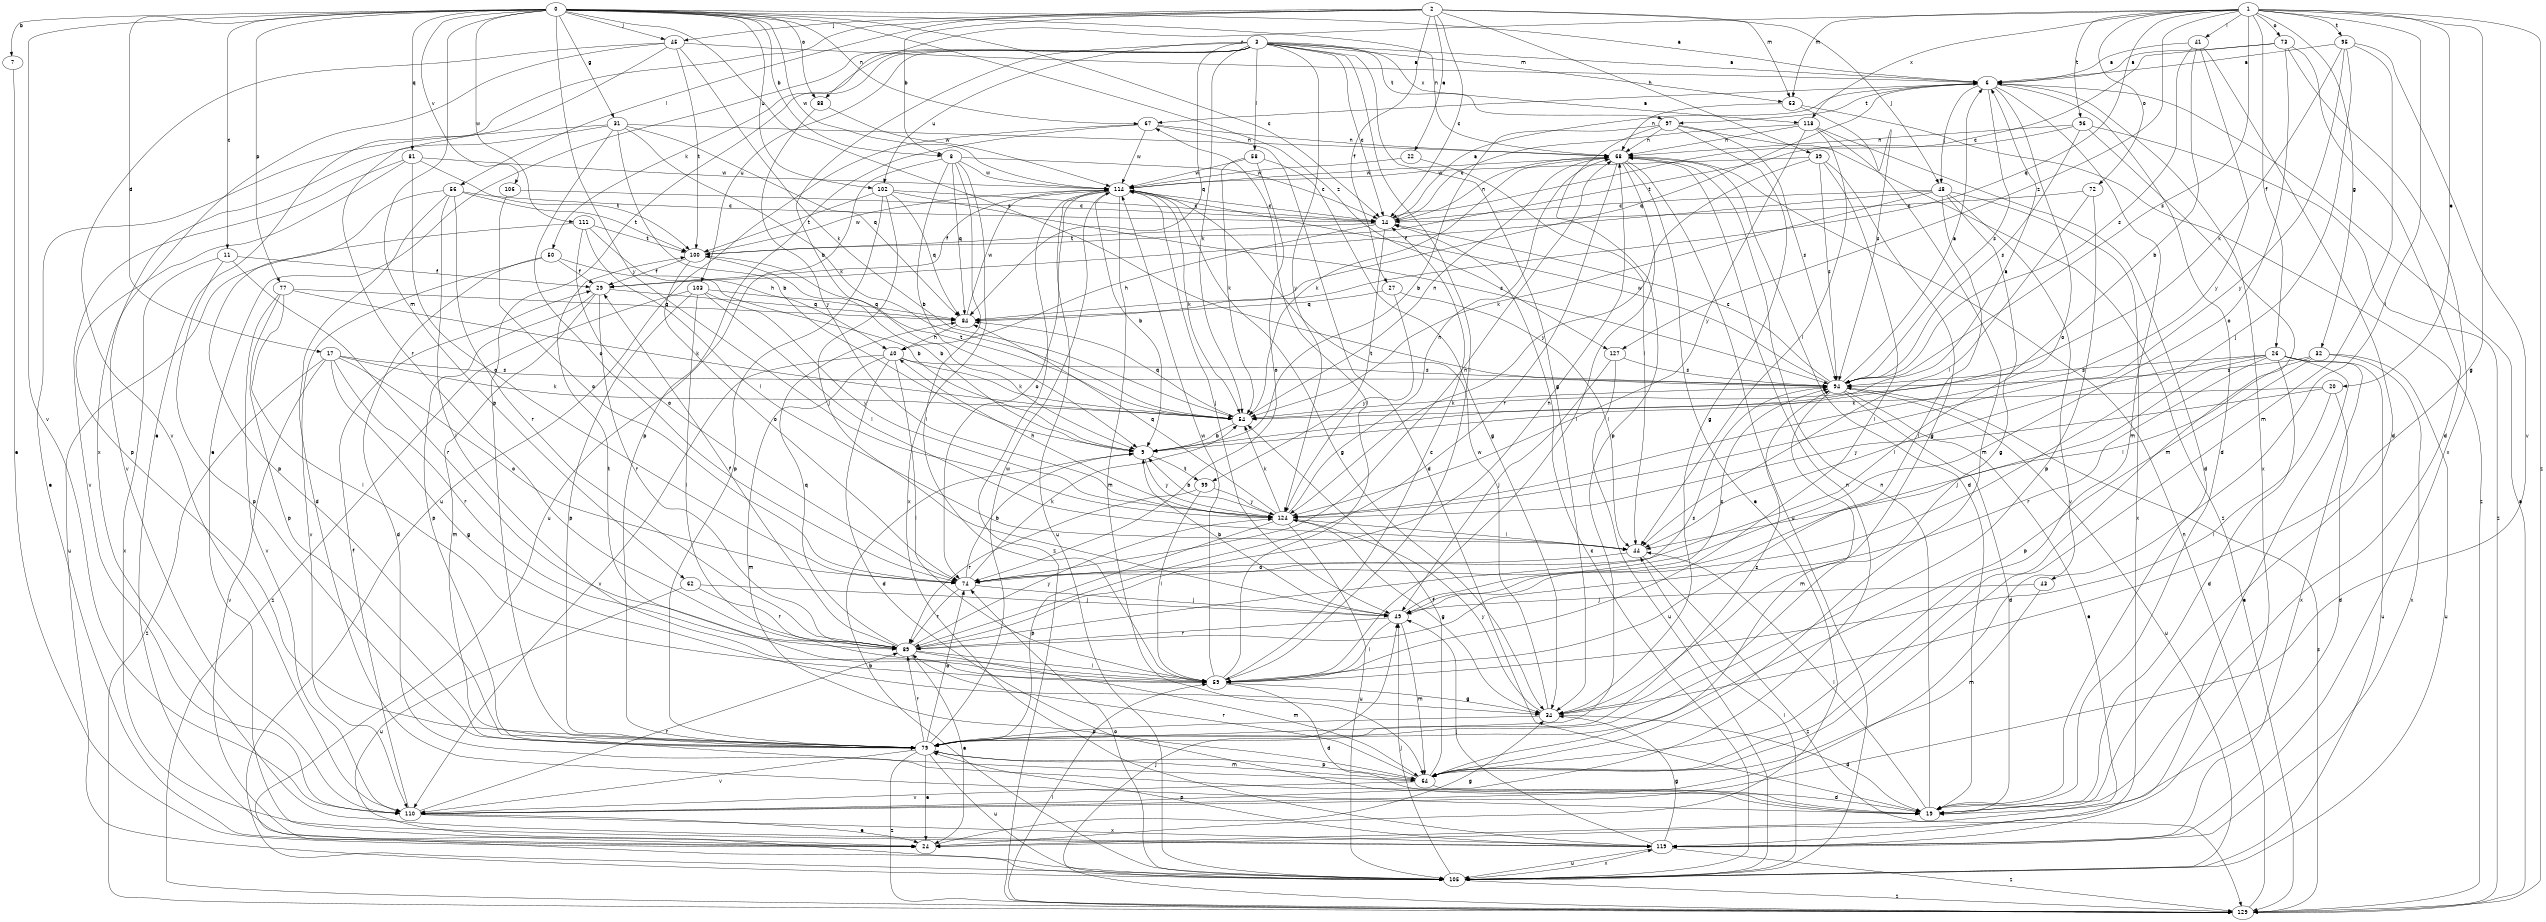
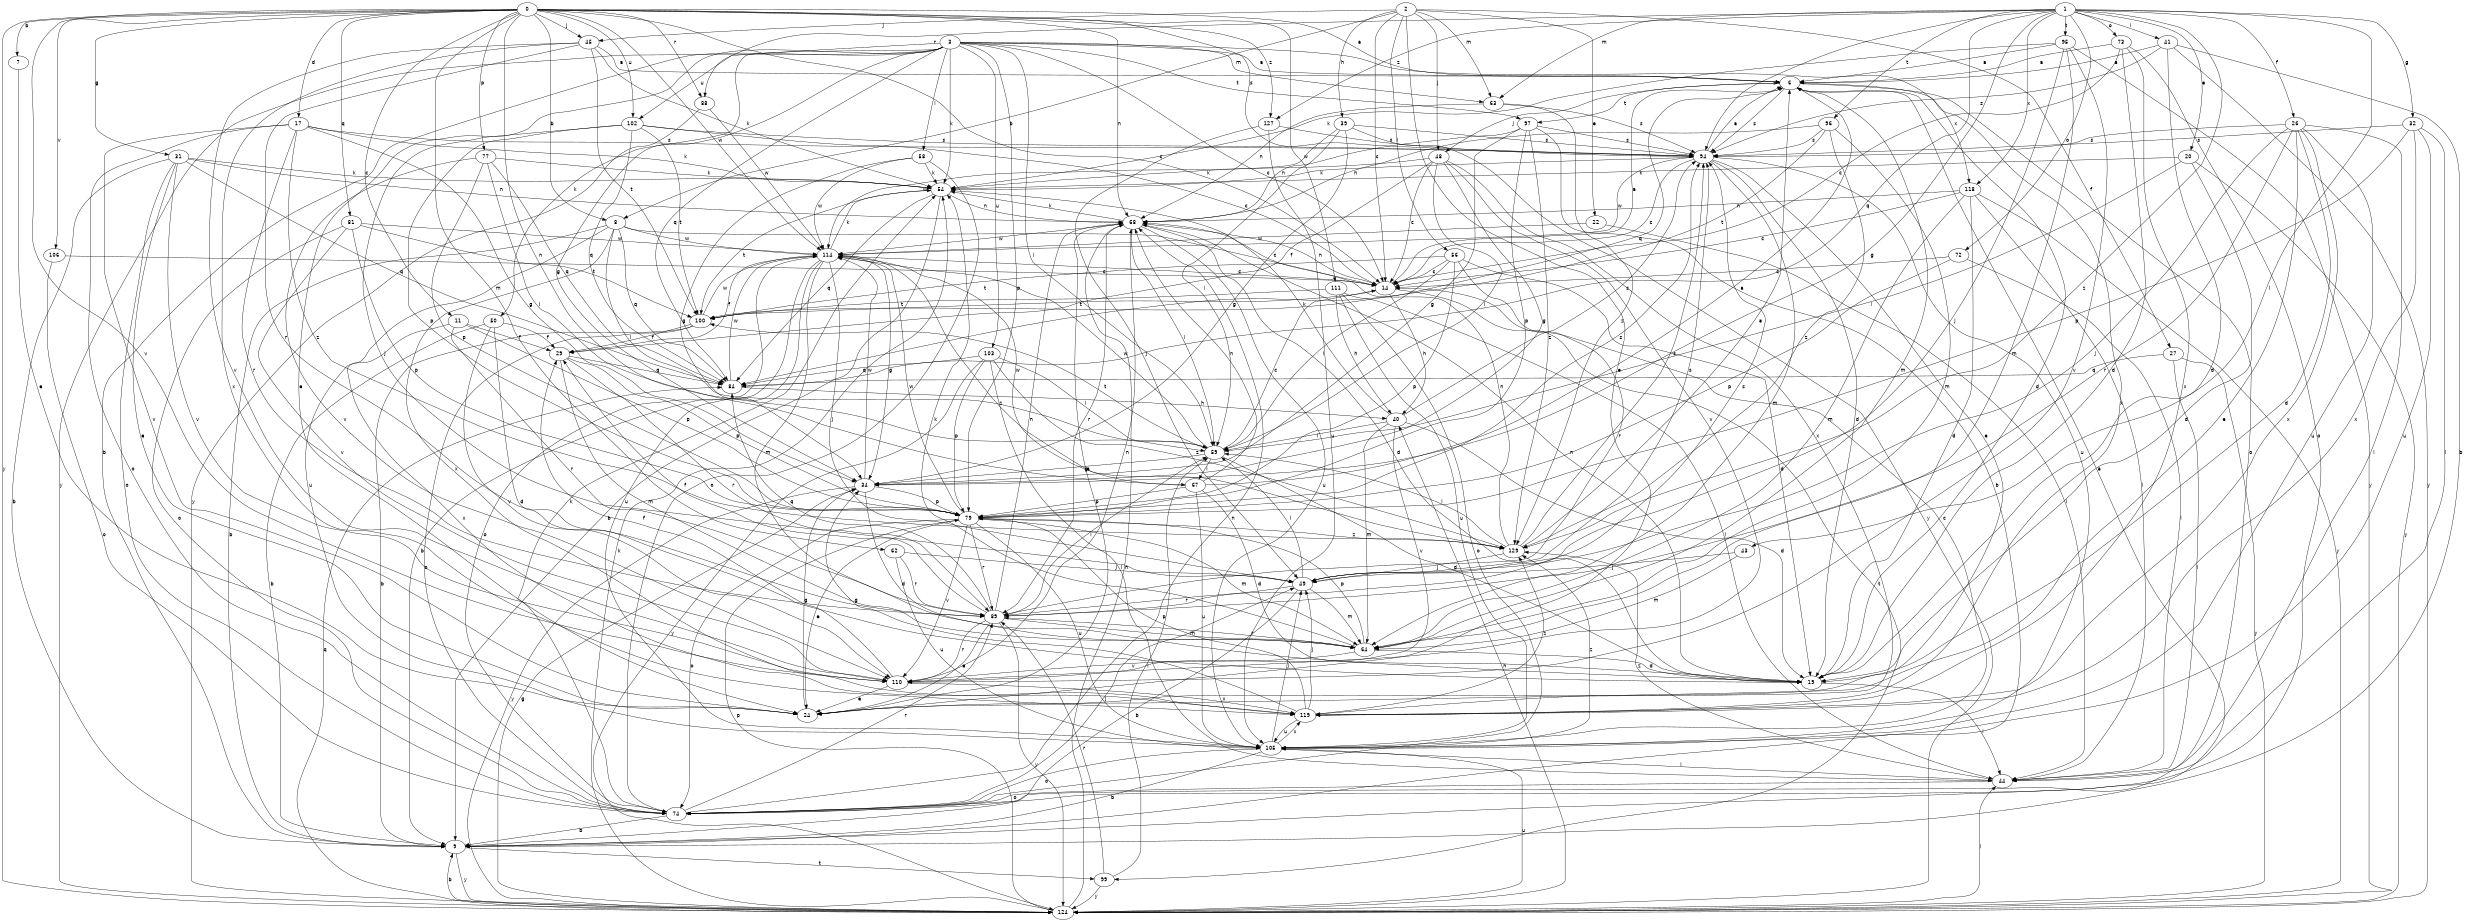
  strict digraph {
    fontname="DejaVu Sans"
    node [fontname="DejaVu Sans"]
    edge [fontname="DejaVu Sans"]
    n1 [label=6]
    0
    7
    8
    11
    14
    17
    31
    45
    62
    67
    68
    77
    81
    88
    94
    102
    106
    110
    111
    114
    124
    127
    84
    48
    97
    19
    64
    74
    119
    24
    9
    59
    105
    79
    29
    89
    99
    40
    100
    34
    129
    54
    49
    44
    1
    20
    26
    32
    41
    43
    63
    72
    73
    95
    96
    118
    2
    22
    27
    39
    56
    3
    50
    58
    103
    n1 -> 94 [label=s]
    n1 -> 84 [label=q]
    n1 -> 48 [label=j]
    n1 -> 97 [label=t]
    n1 -> 19 [label=d]
    n1 -> 64 [label=m]
    n1 -> 74 [label=o]
    n1 -> 119 [label=x]
    0 -> n1 [label=a]
    0 -> 7 [label=b]
    0 -> 8 [label=b]
    0 -> 11 [label=c]
    0 -> 14 [label=c]
    0 -> 17 [label=d]
    0 -> 31 [label=g]
    0 -> 45 [label=j]
    0 -> 62 [label=m]
    0 -> 67 [label=n]
    0 -> 68 [label=n]
    0 -> 77 [label=p]
    0 -> 81 [label=q]
-   0 -> 88 [label=o]
+   0 -> 88 [label=r]
    0 -> 94 [label=s]
    0 -> 102 [label=u]
    0 -> 106 [label=v]
    0 -> 110 [label=v]
    0 -> 111 [label=w]
    0 -> 114 [label=w]
    0 -> 124 [label=y]
    0 -> 127 [label=z]
    7 -> 24 [label=e]
    8 -> 14 [label=c]
    8 -> 114 [label=w]
    8 -> 84 [label=q]
    8 -> 119 [label=x]
    8 -> 9 [label=b]
    8 -> 59 [label=l]
    8 -> 105 [label=u]
    11 -> 119 [label=x]
    11 -> 79 [label=p]
    11 -> 29 [label=f]
    11 -> 89 [label=r]
    14 -> n1 [label=a]
    14 -> 68 [label=n]
    14 -> 99 [label=t]
    14 -> 40 [label=h]
    14 -> 100 [label=t]
    17 -> 94 [label=s]
    17 -> 74 [label=o]
    17 -> 24 [label=v]
    17 -> 89 [label=r]
    17 -> 34 [label=g]
    17 -> 129 [label=z]
    17 -> 54 [label=k]
    31 -> 68 [label=n]
    31 -> 110 [label=v]
    31 -> 84 [label=q]
    31 -> 74 [label=o]
    31 -> 24 [label=e]
    31 -> 9 [label=b]
    31 -> 54 [label=k]
    45 -> n1 [label=a]
    45 -> 110 [label=v]
    45 -> 119 [label=x]
    45 -> 89 [label=r]
    45 -> 100 [label=t]
    45 -> 54 [label=k]
    62 -> 105 [label=u]
    62 -> 89 [label=r]
    62 -> 49 [label=j]
-   n1 -> 67 [label=a]
+   67 -> n1 [label=a]
    67 -> 68 [label=n]
    67 -> 114 [label=w]
    67 -> 19 [label=d]
    67 -> 105 [label=u]
    67 -> 79 [label=p]
    68 -> 114 [label=w]
    68 -> 19 [label=d]
    68 -> 24 [label=e]
    68 -> 59 [label=l]
    68 -> 105 [label=u]
    68 -> 89 [label=r]
    68 -> 54 [label=k]
    77 -> 110 [label=v]
    77 -> 84 [label=q]
    77 -> 59 [label=l]
    77 -> 79 [label=p]
    77 -> 54 [label=k]
    81 -> 110 [label=v]
    81 -> 114 [label=w]
    81 -> 74 [label=o]
    81 -> 79 [label=p]
    81 -> 100 [label=t]
    88 -> 114 [label=w]
    88 -> 124 [label=y]
    94 -> n1 [label=a]
    94 -> 14 [label=c]
    94 -> 114 [label=w]
    94 -> 19 [label=d]
    94 -> 64 [label=m]
    94 -> 24 [label=e]
    94 -> 105 [label=u]
    94 -> 54 [label=k]
    102 -> 14 [label=c]
    102 -> 94 [label=s]
    102 -> 84 [label=q]
    102 -> 79 [label=p]
    102 -> 100 [label=t]
    102 -> 49 [label=j]
    106 -> 14 [label=c]
    106 -> 74 [label=o]
    110 -> 68 [label=n]
    110 -> 119 [label=x]
    110 -> 24 [label=e]
    110 -> 29 [label=f]
-   110 -> 89 [label=r]
+   89 -> 110 [label=r]
    111 -> 74 [label=o]
    111 -> 105 [label=u]
    111 -> 40 [label=h]
    111 -> 100 [label=t]
    111 -> 44 [label=i]
    114 -> 14 [label=c]
    114 -> 64 [label=m]
    114 -> 74 [label=o]
    114 -> 9 [label=b]
    114 -> 105 [label=u]
    114 -> 29 [label=f]
    114 -> 34 [label=g]
    114 -> 129 [label=z]
    114 -> 54 [label=k]
    114 -> 49 [label=j]
    124 -> 68 [label=n]
    124 -> 84 [label=q]
    124 -> 9 [label=b]
    124 -> 105 [label=u]
    124 -> 79 [label=p]
    124 -> 40 [label=h]
    124 -> 34 [label=g]
    124 -> 54 [label=k]
    124 -> 44 [label=i]
    127 -> 94 [label=s]
    127 -> 105 [label=u]
    127 -> 49 [label=j]
    84 -> 114 [label=w]
    84 -> 40 [label=h]
    48 -> 14 [label=c]
    48 -> 110 [label=v]
    48 -> 119 [label=x]
    48 -> 59 [label=l]
    48 -> 29 [label=f]
    48 -> 34 [label=g]
    48 -> 54 [label=k]
    97 -> 68 [label=n]
    97 -> 94 [label=s]
    97 -> 9 [label=b]
    97 -> 79 [label=p]
    97 -> 34 [label=g]
    97 -> 129 [label=z]
    19 -> 68 [label=n]
    19 -> 44 [label=i]
    64 -> 110 [label=v]
    64 -> 19 [label=d]
    64 -> 79 [label=p]
    64 -> 89 [label=r]
-   64 -> 54 [label=f]
+   64 -> 54 [label=k]
    74 -> 68 [label=n]
    74 -> 9 [label=b]
    74 -> 89 [label=r]
    74 -> 54 [label=k]
    74 -> 49 [label=j]
    119 -> 105 [label=u]
    119 -> 79 [label=p]
    119 -> 34 [label=g]
    119 -> 129 [label=z]
    119 -> 49 [label=j]
    24 -> 34 [label=g]
    9 -> n1 [label=a]
    9 -> 124 [label=y]
    9 -> 99 [label=t]
    59 -> 14 [label=c]
    59 -> 67 [label=l]
    59 -> 114 [label=w]
    59 -> 19 [label=d]
    59 -> 100 [label=t]
    59 -> 34 [label=g]
    105 -> 14 [label=c]
    105 -> 74 [label=o]
    105 -> 119 [label=x]
    105 -> 9 [label=b]
    105 -> 129 [label=z]
    105 -> 49 [label=j]
    105 -> 44 [label=i]
    79 -> 94 [label=s]
    79 -> 110 [label=v]
    79 -> 114 [label=w]
    79 -> 64 [label=m]
    79 -> 74 [label=o]
    79 -> 24 [label=e]
    79 -> 105 [label=u]
    79 -> 89 [label=r]
    79 -> 129 [label=z]
    29 -> 84 [label=q]
    29 -> 64 [label=m]
    29 -> 79 [label=p]
    29 -> 89 [label=r]
    89 -> 68 [label=n]
    89 -> 94 [label=s]
    89 -> 124 [label=y]
    89 -> 84 [label=q]
    89 -> 64 [label=m]
    89 -> 24 [label=e]
    89 -> 59 [label=l]
    89 -> 29 [label=f]
    99 -> 124 [label=y]
    99 -> 59 [label=l]
    99 -> 89 [label=r]
    40 -> 94 [label=s]
    40 -> 110 [label=v]
    40 -> 19 [label=d]
    40 -> 64 [label=m]
    40 -> 59 [label=l]
    40 -> 54 [label=k]
    100 -> 114 [label=w]
    100 -> 74 [label=o]
    100 -> 9 [label=b]
    100 -> 29 [label=f]
    34 -> 114 [label=w]
    34 -> 124 [label=y]
    34 -> 19 [label=d]
    34 -> 79 [label=p]
    129 -> n1 [label=a]
    129 -> 68 [label=n]
    129 -> 94 [label=s]
    129 -> 59 [label=l]
    129 -> 49 [label=j]
    54 -> 68 [label=n]
    54 -> 84 [label=q]
    54 -> 9 [label=b]
    54 -> 100 [label=t]
    49 -> 94 [label=s]
    49 -> 64 [label=m]
    49 -> 9 [label=b]
    49 -> 59 [label=l]
    49 -> 89 [label=r]
    44 -> 74 [label=o]
    44 -> 129 [label=z]
    1 -> 88 [label=r]
    1 -> 94 [label=s]
    1 -> 127 [label=z]
    1 -> 84 [label=q]
    1 -> 34 [label=g]
    1 -> 129 [label=z]
    1 -> 20 [label=e]
    1 -> 26 [label=f]
    1 -> 32 [label=g]
    1 -> 41 [label=i]
    1 -> 43 [label=i]
    1 -> 63 [label=m]
    1 -> 72 [label=o]
    1 -> 73 [label=o]
    1 -> 95 [label=t]
    1 -> 96 [label=t]
    1 -> 118 [label=x]
    20 -> 124 [label=y]
    20 -> 19 [label=d]
    20 -> 59 [label=l]
    20 -> 54 [label=k]
    26 -> 94 [label=s]
    26 -> 19 [label=d]
    26 -> 119 [label=x]
    26 -> 24 [label=e]
    26 -> 105 [label=u]
    26 -> 89 [label=r]
    26 -> 49 [label=j]
    26 -> 44 [label=i]
    32 -> 94 [label=s]
    32 -> 119 [label=x]
    32 -> 105 [label=u]
    32 -> 79 [label=p]
    32 -> 44 [label=i]
    41 -> n1 [label=a]
    41 -> 94 [label=s]
    41 -> 124 [label=y]
    41 -> 19 [label=d]
    41 -> 9 [label=b]
    43 -> 64 [label=m]
    43 -> 49 [label=j]
    63 -> 68 [label=n]
    63 -> 94 [label=s]
    63 -> 129 [label=z]
    72 -> 14 [label=c]
    72 -> 79 [label=p]
    72 -> 44 [label=i]
    73 -> n1 [label=a]
    73 -> 14 [label=c]
    73 -> 19 [label=d]
    73 -> 74 [label=o]
    73 -> 119 [label=x]
    95 -> n1 [label=a]
    95 -> 110 [label=v]
    95 -> 124 [label=y]
    95 -> 64 [label=m]
    95 -> 54 [label=k]
    95 -> 49 [label=j]
    96 -> 68 [label=n]
    96 -> 94 [label=s]
    96 -> 64 [label=m]
    96 -> 100 [label=t]
    96 -> 129 [label=z]
    118 -> 14 [label=c]
    118 -> 68 [label=n]
    118 -> 124 [label=y]
    118 -> 19 [label=d]
    118 -> 64 [label=m]
    118 -> 44 [label=i]
    2 -> 8 [label=b]
    2 -> 14 [label=c]
    2 -> 45 [label=j]
    2 -> 48 [label=j]
    2 -> 24 [label=e]
    2 -> 63 [label=m]
    2 -> 22 [label=e]
    2 -> 27 [label=f]
    2 -> 39 [label=h]
    2 -> 56 [label=l]
    22 -> 114 [label=w]
    22 -> 44 [label=i]
    27 -> 124 [label=y]
    27 -> 84 [label=q]
    27 -> 44 [label=i]
    39 -> 94 [label=s]
    39 -> 114 [label=w]
    39 -> 124 [label=y]
    39 -> 59 [label=l]
    39 -> 34 [label=g]
    56 -> 14 [label=c]
    56 -> 19 [label=d]
    56 -> 59 [label=l]
    56 -> 79 [label=p]
    56 -> 89 [label=r]
    56 -> 100 [label=t]
    3 -> n1 [label=a]
    3 -> 14 [label=c]
    3 -> 102 [label=u]
    3 -> 124 [label=y]
    3 -> 84 [label=q]
    3 -> 97 [label=t]
    3 -> 24 [label=e]
    3 -> 9 [label=b]
    3 -> 59 [label=l]
    3 -> 79 [label=p]
    3 -> 34 [label=g]
    3 -> 54 [label=k]
    3 -> 63 [label=m]
    3 -> 118 [label=x]
    3 -> 50 [label=k]
    3 -> 58 [label=l]
    3 -> 103 [label=u]
    50 -> 110 [label=v]
    50 -> 19 [label=d]
    50 -> 9 [label=b]
    50 -> 29 [label=f]
    58 -> 114 [label=w]
    58 -> 74 [label=o]
    58 -> 34 [label=g]
    58 -> 54 [label=k]
    103 -> 124 [label=y]
    103 -> 84 [label=q]
    103 -> 59 [label=l]
    103 -> 79 [label=p]
    103 -> 129 [label=z]
    103 -> 44 [label=i]
  }
